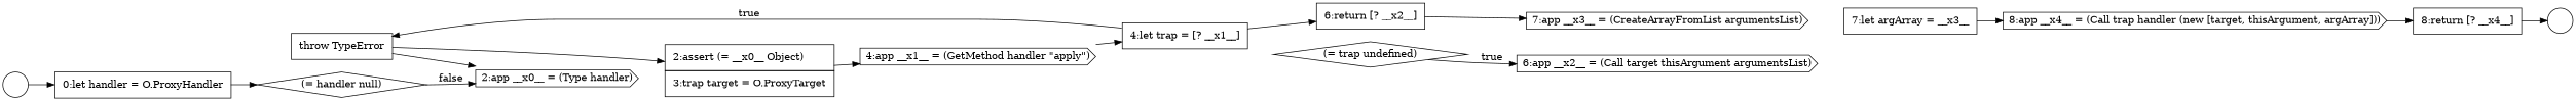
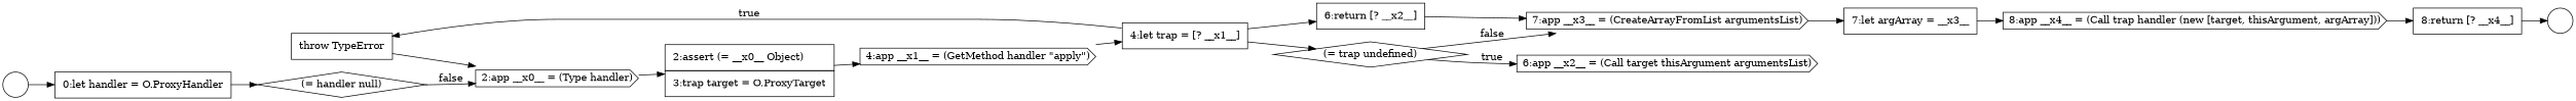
  digraph {
    rankdir=LR
    node [color=black fillcolor=white shape=none style=filled]
    edge [color=black]
    n1 [label=<<font color="black">     <table border="0" cellborder="1" cellspacing="0" cellpadding="10">       <tr><td align="left">throw TypeError</td></tr>     </table>   </font>> margin=0]
    n2 [label=<<font color="black">2:app __x0__ = (Type handler)</font>> shape=cds]
    n3 [label=<<font color="black">     <table border="0" cellborder="1" cellspacing="0" cellpadding="10">       <tr><td align="left">2:assert (= __x0__ Object)</td></tr>       <tr><td align="left">3:trap target = O.ProxyTarget</td></tr>     </table>   </font>> margin=0]
    n4 [label=<<font color="black">7:app __x3__ = (CreateArrayFromList argumentsList)</font>> shape=cds]
    n5 [label=<<font color="black">     <table border="0" cellborder="1" cellspacing="0" cellpadding="10">       <tr><td align="left">7:let argArray = __x3__</td></tr>     </table>   </font>> margin=0]
    n6 [label=<<font color="black">8:app __x4__ = (Call trap handler (new [target, thisArgument, argArray]))</font>> shape=cds]
    n7 [label=<<font color="black">(= handler null)</font>> shape=diamond]
    n8 [label=<<font color="black">6:app __x2__ = (Call target thisArgument argumentsList)</font>> shape=cds]
    n9 [label=<<font color="black">     <table border="0" cellborder="1" cellspacing="0" cellpadding="10">       <tr><td align="left">6:return [? __x2__]</td></tr>     </table>   </font>> margin=0]
    n10 [label=<<font color="black">     <table border="0" cellborder="1" cellspacing="0" cellpadding="10">       <tr><td align="left">8:return [? __x4__]</td></tr>     </table>   </font>> margin=0]
    n11 [label=" " shape=circle]
    n12 [label=<<font color="black">4:app __x1__ = (GetMethod handler &quot;apply&quot;)</font>> shape=cds]
    n13 [label=<<font color="black">     <table border="0" cellborder="1" cellspacing="0" cellpadding="10">       <tr><td align="left">4:let trap = [? __x1__]</td></tr>     </table>   </font>> margin=0]
    n14 [label=<<font color="black">     <table border="0" cellborder="1" cellspacing="0" cellpadding="10">       <tr><td align="left">0:let handler = O.ProxyHandler</td></tr>     </table>   </font>> margin=0]
    n15 [label=<<font color="black">(= trap undefined)</font>> shape=diamond]
    n16 [label=" " shape=circle]
    n1 -> n2
-   n1 -> n3
+   n2 -> n3
    n3 -> n12
+   n4 -> n5
    n5 -> n6
    n6 -> n10
    n7 -> n2 [label=<<font color="black">false</font>>]
    n9 -> n4
    n10 -> n11
    n12 -> n13
    n13 -> n1 [label=<<font color="black">true</font>>]
    n13 -> n9
+   n13 -> n15
    n14 -> n7
+   n15 -> n4 [label=<<font color="black">false</font>>]
    n15 -> n8 [label=<<font color="black">true</font>>]
    n16 -> n14
  }
